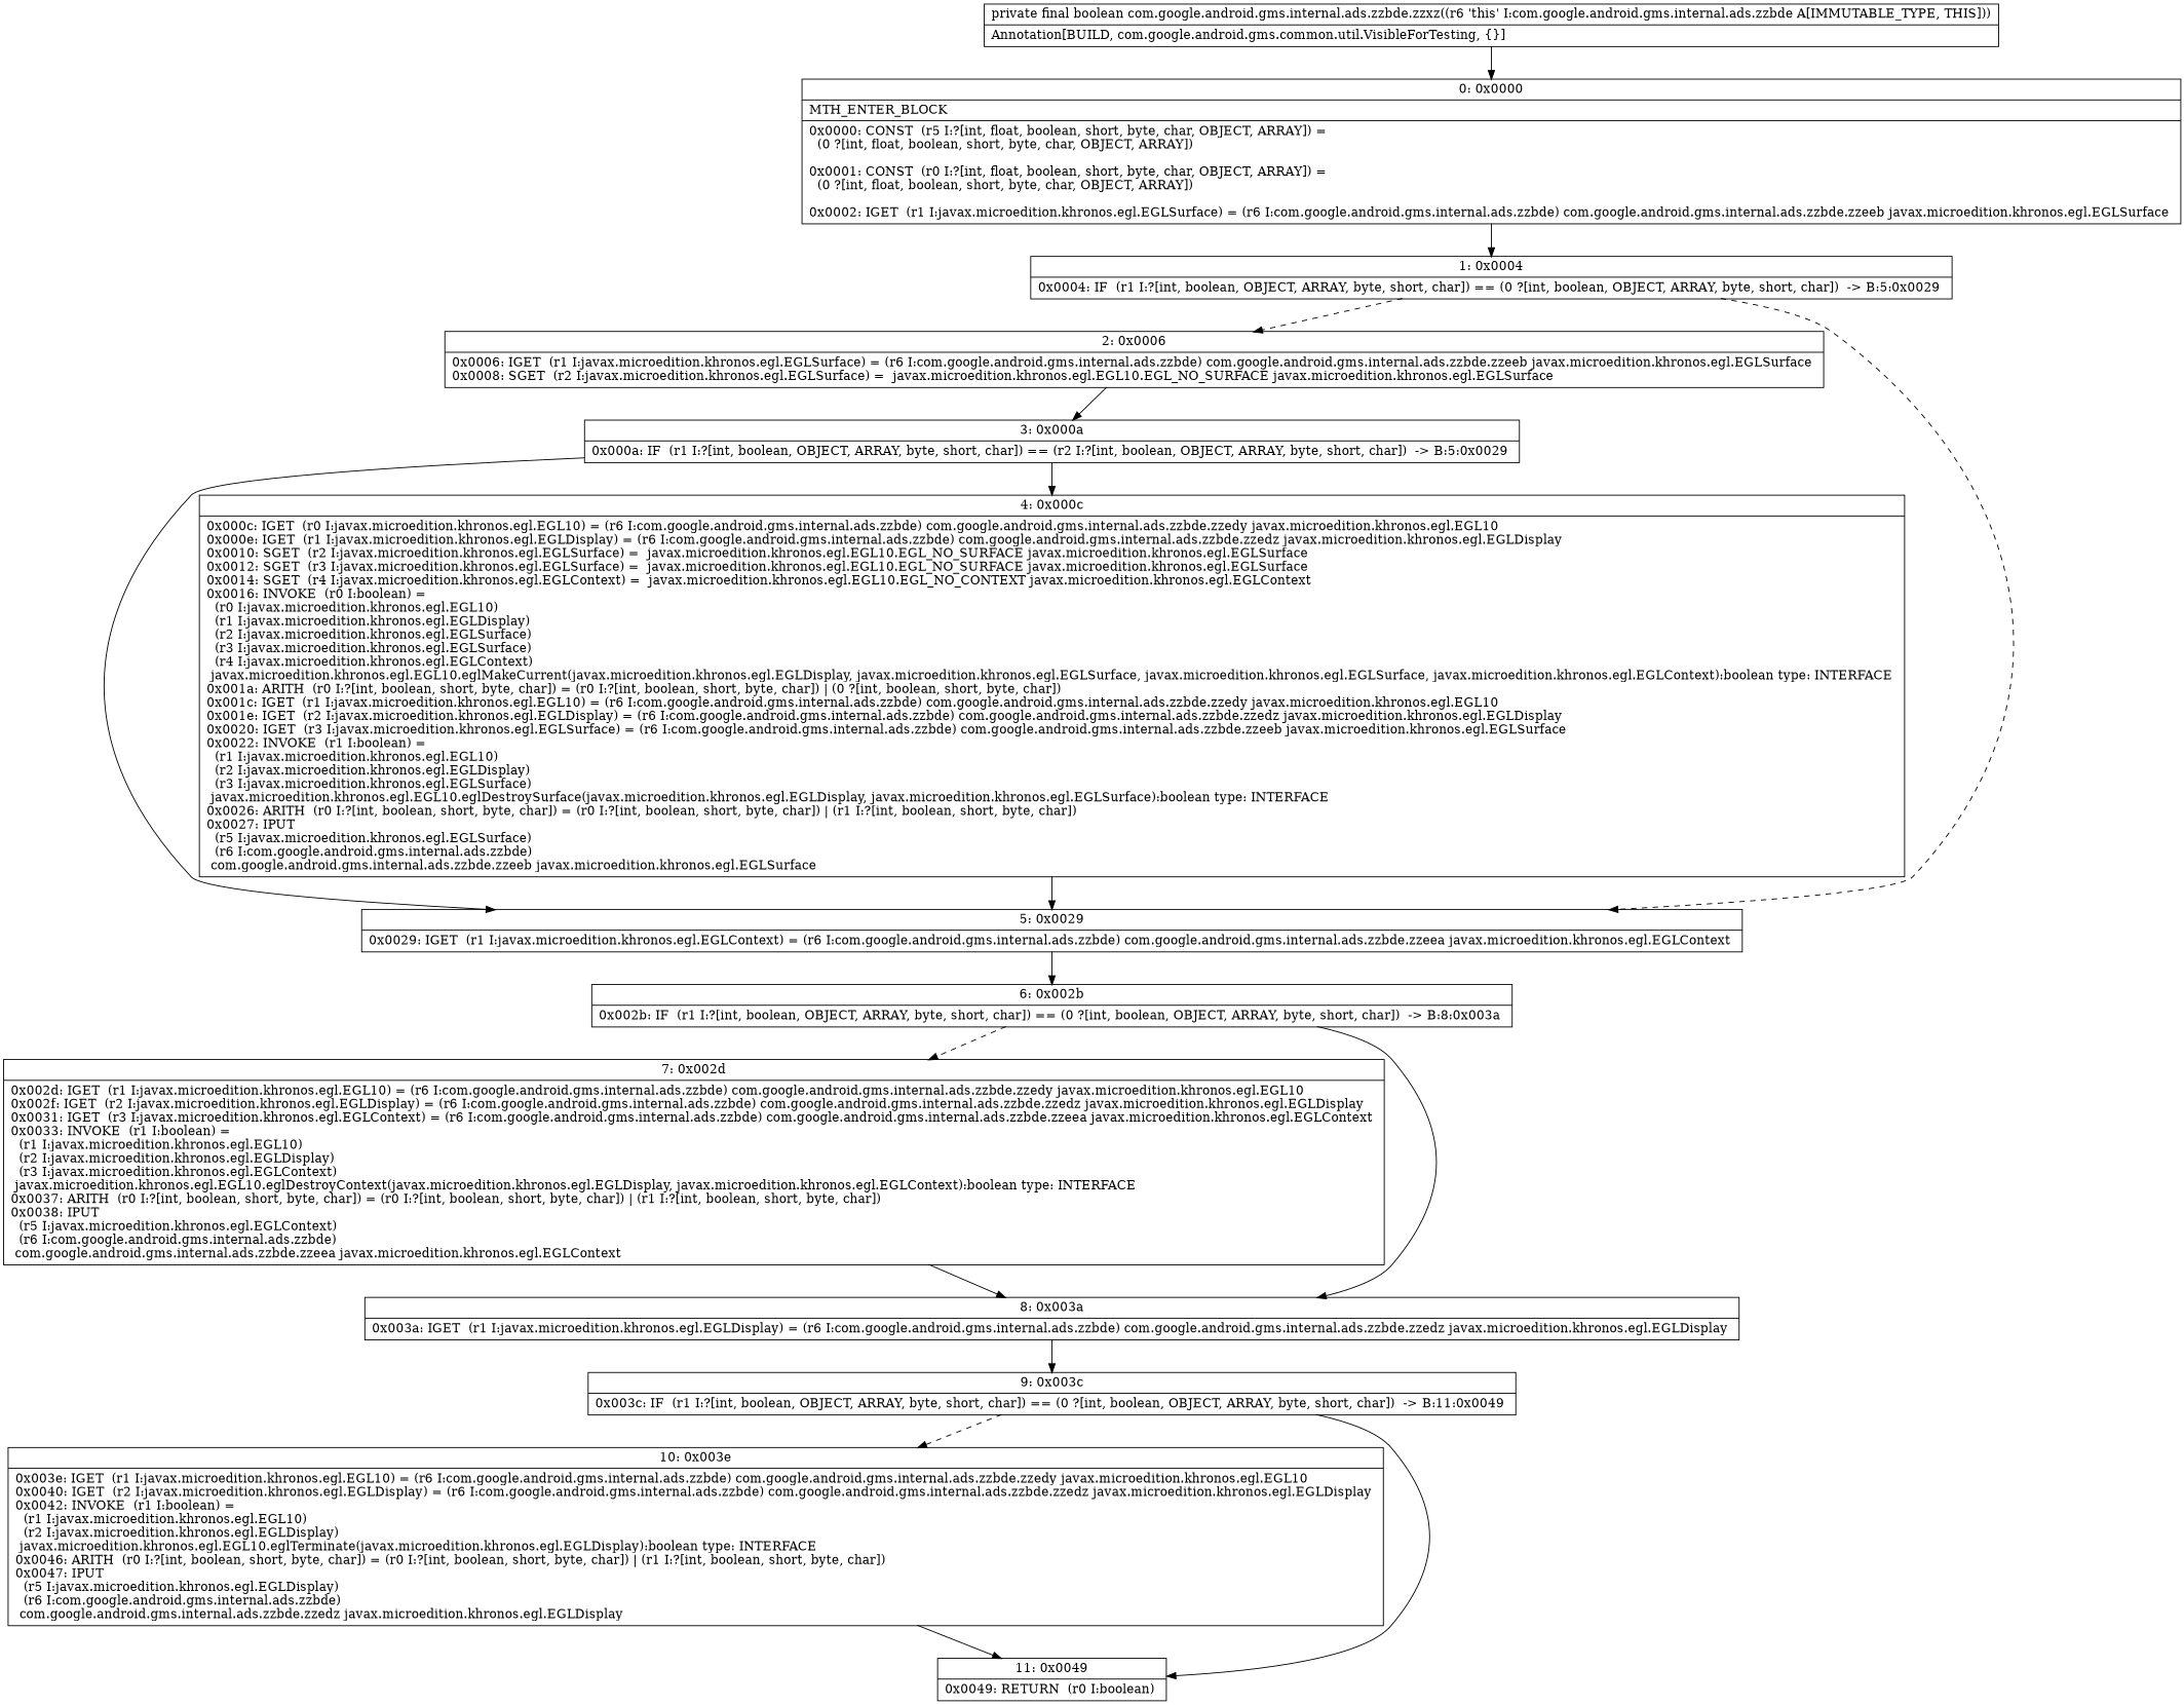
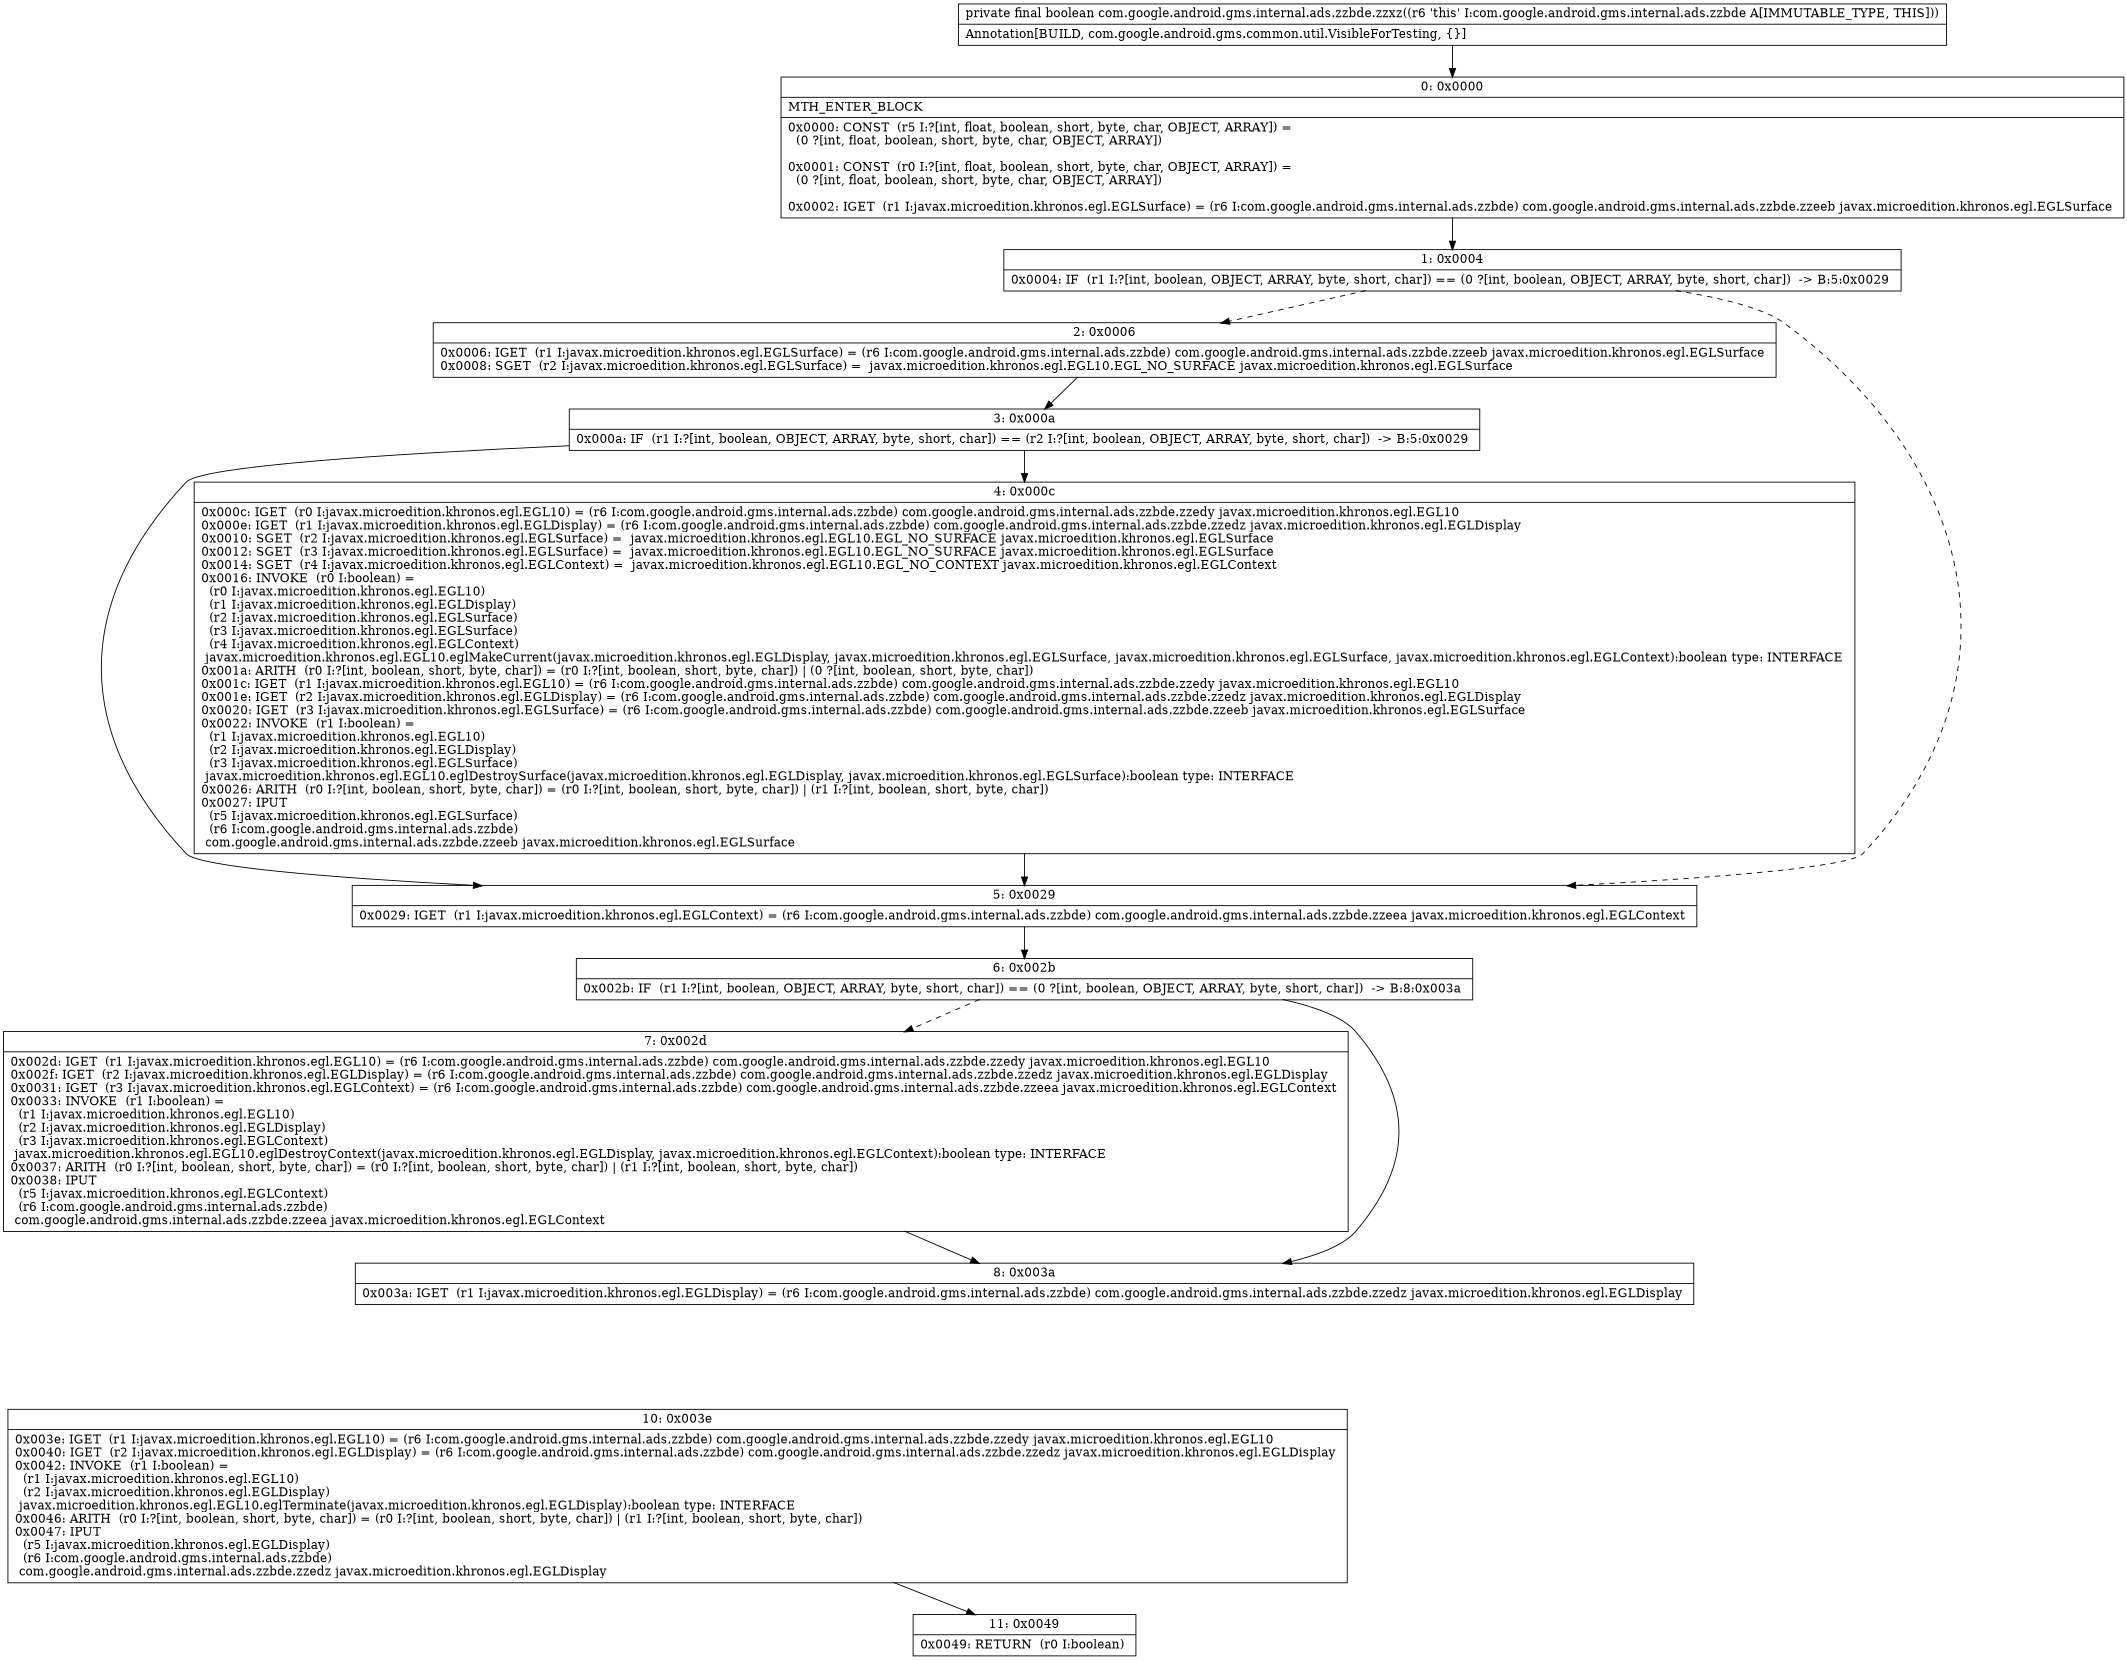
  digraph {
    node [shape=record]
    n1 [label="{0\:\ 0x0000|MTH_ENTER_BLOCK\l|0x0000: CONST  (r5 I:?[int, float, boolean, short, byte, char, OBJECT, ARRAY]) = \l  (0 ?[int, float, boolean, short, byte, char, OBJECT, ARRAY])\l \l0x0001: CONST  (r0 I:?[int, float, boolean, short, byte, char, OBJECT, ARRAY]) = \l  (0 ?[int, float, boolean, short, byte, char, OBJECT, ARRAY])\l \l0x0002: IGET  (r1 I:javax.microedition.khronos.egl.EGLSurface) = (r6 I:com.google.android.gms.internal.ads.zzbde) com.google.android.gms.internal.ads.zzbde.zzeeb javax.microedition.khronos.egl.EGLSurface \l}"]
    n2 [label="{1\:\ 0x0004|0x0004: IF  (r1 I:?[int, boolean, OBJECT, ARRAY, byte, short, char]) == (0 ?[int, boolean, OBJECT, ARRAY, byte, short, char])  \-\> B:5:0x0029 \l}"]
    n3 [label="{2\:\ 0x0006|0x0006: IGET  (r1 I:javax.microedition.khronos.egl.EGLSurface) = (r6 I:com.google.android.gms.internal.ads.zzbde) com.google.android.gms.internal.ads.zzbde.zzeeb javax.microedition.khronos.egl.EGLSurface \l0x0008: SGET  (r2 I:javax.microedition.khronos.egl.EGLSurface) =  javax.microedition.khronos.egl.EGL10.EGL_NO_SURFACE javax.microedition.khronos.egl.EGLSurface \l}"]
    n4 [label="{5\:\ 0x0029|0x0029: IGET  (r1 I:javax.microedition.khronos.egl.EGLContext) = (r6 I:com.google.android.gms.internal.ads.zzbde) com.google.android.gms.internal.ads.zzbde.zzeea javax.microedition.khronos.egl.EGLContext \l}"]
    n5 [label="{3\:\ 0x000a|0x000a: IF  (r1 I:?[int, boolean, OBJECT, ARRAY, byte, short, char]) == (r2 I:?[int, boolean, OBJECT, ARRAY, byte, short, char])  \-\> B:5:0x0029 \l}"]
    n6 [label="{6\:\ 0x002b|0x002b: IF  (r1 I:?[int, boolean, OBJECT, ARRAY, byte, short, char]) == (0 ?[int, boolean, OBJECT, ARRAY, byte, short, char])  \-\> B:8:0x003a \l}"]
    n7 [label="{4\:\ 0x000c|0x000c: IGET  (r0 I:javax.microedition.khronos.egl.EGL10) = (r6 I:com.google.android.gms.internal.ads.zzbde) com.google.android.gms.internal.ads.zzbde.zzedy javax.microedition.khronos.egl.EGL10 \l0x000e: IGET  (r1 I:javax.microedition.khronos.egl.EGLDisplay) = (r6 I:com.google.android.gms.internal.ads.zzbde) com.google.android.gms.internal.ads.zzbde.zzedz javax.microedition.khronos.egl.EGLDisplay \l0x0010: SGET  (r2 I:javax.microedition.khronos.egl.EGLSurface) =  javax.microedition.khronos.egl.EGL10.EGL_NO_SURFACE javax.microedition.khronos.egl.EGLSurface \l0x0012: SGET  (r3 I:javax.microedition.khronos.egl.EGLSurface) =  javax.microedition.khronos.egl.EGL10.EGL_NO_SURFACE javax.microedition.khronos.egl.EGLSurface \l0x0014: SGET  (r4 I:javax.microedition.khronos.egl.EGLContext) =  javax.microedition.khronos.egl.EGL10.EGL_NO_CONTEXT javax.microedition.khronos.egl.EGLContext \l0x0016: INVOKE  (r0 I:boolean) = \l  (r0 I:javax.microedition.khronos.egl.EGL10)\l  (r1 I:javax.microedition.khronos.egl.EGLDisplay)\l  (r2 I:javax.microedition.khronos.egl.EGLSurface)\l  (r3 I:javax.microedition.khronos.egl.EGLSurface)\l  (r4 I:javax.microedition.khronos.egl.EGLContext)\l javax.microedition.khronos.egl.EGL10.eglMakeCurrent(javax.microedition.khronos.egl.EGLDisplay, javax.microedition.khronos.egl.EGLSurface, javax.microedition.khronos.egl.EGLSurface, javax.microedition.khronos.egl.EGLContext):boolean type: INTERFACE \l0x001a: ARITH  (r0 I:?[int, boolean, short, byte, char]) = (r0 I:?[int, boolean, short, byte, char]) \| (0 ?[int, boolean, short, byte, char]) \l0x001c: IGET  (r1 I:javax.microedition.khronos.egl.EGL10) = (r6 I:com.google.android.gms.internal.ads.zzbde) com.google.android.gms.internal.ads.zzbde.zzedy javax.microedition.khronos.egl.EGL10 \l0x001e: IGET  (r2 I:javax.microedition.khronos.egl.EGLDisplay) = (r6 I:com.google.android.gms.internal.ads.zzbde) com.google.android.gms.internal.ads.zzbde.zzedz javax.microedition.khronos.egl.EGLDisplay \l0x0020: IGET  (r3 I:javax.microedition.khronos.egl.EGLSurface) = (r6 I:com.google.android.gms.internal.ads.zzbde) com.google.android.gms.internal.ads.zzbde.zzeeb javax.microedition.khronos.egl.EGLSurface \l0x0022: INVOKE  (r1 I:boolean) = \l  (r1 I:javax.microedition.khronos.egl.EGL10)\l  (r2 I:javax.microedition.khronos.egl.EGLDisplay)\l  (r3 I:javax.microedition.khronos.egl.EGLSurface)\l javax.microedition.khronos.egl.EGL10.eglDestroySurface(javax.microedition.khronos.egl.EGLDisplay, javax.microedition.khronos.egl.EGLSurface):boolean type: INTERFACE \l0x0026: ARITH  (r0 I:?[int, boolean, short, byte, char]) = (r0 I:?[int, boolean, short, byte, char]) \| (r1 I:?[int, boolean, short, byte, char]) \l0x0027: IPUT  \l  (r5 I:javax.microedition.khronos.egl.EGLSurface)\l  (r6 I:com.google.android.gms.internal.ads.zzbde)\l com.google.android.gms.internal.ads.zzbde.zzeeb javax.microedition.khronos.egl.EGLSurface \l}"]
    n8 [label="{7\:\ 0x002d|0x002d: IGET  (r1 I:javax.microedition.khronos.egl.EGL10) = (r6 I:com.google.android.gms.internal.ads.zzbde) com.google.android.gms.internal.ads.zzbde.zzedy javax.microedition.khronos.egl.EGL10 \l0x002f: IGET  (r2 I:javax.microedition.khronos.egl.EGLDisplay) = (r6 I:com.google.android.gms.internal.ads.zzbde) com.google.android.gms.internal.ads.zzbde.zzedz javax.microedition.khronos.egl.EGLDisplay \l0x0031: IGET  (r3 I:javax.microedition.khronos.egl.EGLContext) = (r6 I:com.google.android.gms.internal.ads.zzbde) com.google.android.gms.internal.ads.zzbde.zzeea javax.microedition.khronos.egl.EGLContext \l0x0033: INVOKE  (r1 I:boolean) = \l  (r1 I:javax.microedition.khronos.egl.EGL10)\l  (r2 I:javax.microedition.khronos.egl.EGLDisplay)\l  (r3 I:javax.microedition.khronos.egl.EGLContext)\l javax.microedition.khronos.egl.EGL10.eglDestroyContext(javax.microedition.khronos.egl.EGLDisplay, javax.microedition.khronos.egl.EGLContext):boolean type: INTERFACE \l0x0037: ARITH  (r0 I:?[int, boolean, short, byte, char]) = (r0 I:?[int, boolean, short, byte, char]) \| (r1 I:?[int, boolean, short, byte, char]) \l0x0038: IPUT  \l  (r5 I:javax.microedition.khronos.egl.EGLContext)\l  (r6 I:com.google.android.gms.internal.ads.zzbde)\l com.google.android.gms.internal.ads.zzbde.zzeea javax.microedition.khronos.egl.EGLContext \l}"]
    n9 [label="{8\:\ 0x003a|0x003a: IGET  (r1 I:javax.microedition.khronos.egl.EGLDisplay) = (r6 I:com.google.android.gms.internal.ads.zzbde) com.google.android.gms.internal.ads.zzbde.zzedz javax.microedition.khronos.egl.EGLDisplay \l}"]
-   n10 [label="{9\:\ 0x003c|0x003c: IF  (r1 I:?[int, boolean, OBJECT, ARRAY, byte, short, char]) == (0 ?[int, boolean, OBJECT, ARRAY, byte, short, char])  \-\> B:11:0x0049 \l}"]
    n11 [label="{10\:\ 0x003e|0x003e: IGET  (r1 I:javax.microedition.khronos.egl.EGL10) = (r6 I:com.google.android.gms.internal.ads.zzbde) com.google.android.gms.internal.ads.zzbde.zzedy javax.microedition.khronos.egl.EGL10 \l0x0040: IGET  (r2 I:javax.microedition.khronos.egl.EGLDisplay) = (r6 I:com.google.android.gms.internal.ads.zzbde) com.google.android.gms.internal.ads.zzbde.zzedz javax.microedition.khronos.egl.EGLDisplay \l0x0042: INVOKE  (r1 I:boolean) = \l  (r1 I:javax.microedition.khronos.egl.EGL10)\l  (r2 I:javax.microedition.khronos.egl.EGLDisplay)\l javax.microedition.khronos.egl.EGL10.eglTerminate(javax.microedition.khronos.egl.EGLDisplay):boolean type: INTERFACE \l0x0046: ARITH  (r0 I:?[int, boolean, short, byte, char]) = (r0 I:?[int, boolean, short, byte, char]) \| (r1 I:?[int, boolean, short, byte, char]) \l0x0047: IPUT  \l  (r5 I:javax.microedition.khronos.egl.EGLDisplay)\l  (r6 I:com.google.android.gms.internal.ads.zzbde)\l com.google.android.gms.internal.ads.zzbde.zzedz javax.microedition.khronos.egl.EGLDisplay \l}"]
    n12 [label="{11\:\ 0x0049|0x0049: RETURN  (r0 I:boolean) \l}"]
    n13 [label="{private final boolean com.google.android.gms.internal.ads.zzbde.zzxz((r6 'this' I:com.google.android.gms.internal.ads.zzbde A[IMMUTABLE_TYPE, THIS]))  | Annotation[BUILD, com.google.android.gms.common.util.VisibleForTesting, \{\}]\l}"]
    n1 -> n2
    n2 -> n3 [style=dashed]
    n2 -> n4 [style=dashed]
    n3 -> n5
    n4 -> n6
    n5 -> n4
    n5 -> n7 [style=solid]
    n6 -> n8 [style=dashed]
    n6 -> n9
    n7 -> n4
    n8 -> n9
-   n9 -> n10
-   n10 -> n11 [style=dashed]
-   n10 -> n12
    n11 -> n12
    n13 -> n1
  }
